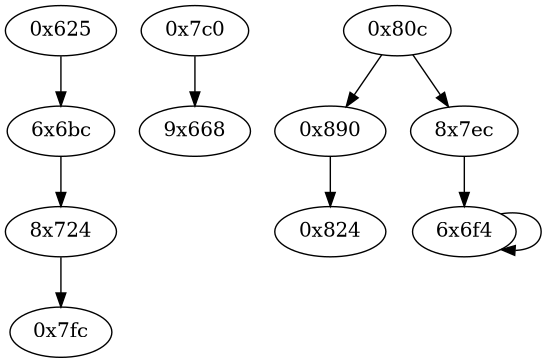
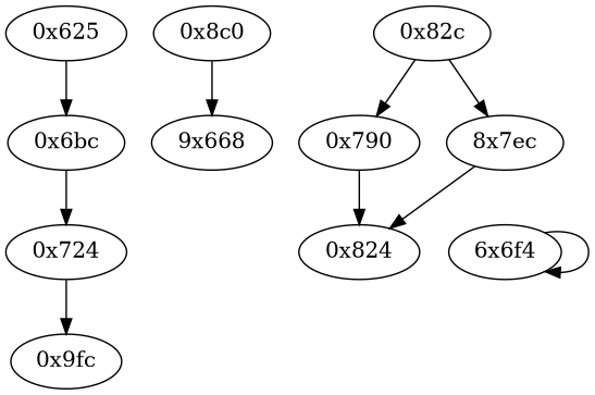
  digraph {
    node [opcode="[u'mov', u'bl', u'ldr', u'b']"]
-   "0x6bc" [opcode="[u'ldr', u'ldrb', u'strb', u'ldr', u'b']" label="6x6bc"]
-   "0x724" [opcode="[u'ldrb', u'str', u'ldr', u'ldr', u'ldr', u'cmp', u'mov', u'b']" label="8x724"]
-   "0x7fc"
+   "0x6bc" [opcode="[u'ldr', u'ldrb', u'strb', u'ldr', u'b']"]
+   "0x724" [opcode="[u'ldrb', u'str', u'ldr', u'ldr', u'ldr', u'cmp', u'mov', u'b']"]
+   "0x7fc" [label="0x9fc"]
    n4 [label="9x668" opcode="[u'ldr', u'cmp', u'mov', u'mov']"]
-   "0x7c0"
+   "0x7c0" [label="0x8c0"]
    "0x824" [opcode="[u'mov', u'sub', u'pop']"]
-   "0x790" [label="0x890"]
-   "0x80c" [opcode="[u'ldrb', u'ldr', u'ldr', u'cmp', u'mov', u'b']"]
+   "0x790"
+   "0x80c" [opcode="[u'ldrb', u'ldr', u'ldr', u'cmp', u'mov', u'b']" label="0x82c"]
    n9 [label="8x7ec"]
    n10 [label="6x6f4" opcode="[u'ldr', u'cmp', u'mov', u'mov', u'b']"]
    n11 [label="0x625" opcode="[u'push', u'add', u'sub', u'ldr', u'mov', u'ldr', u'ldr', u'ldr', u'add', u'ldr', u'add', u'ldr', u'add', u'ldr', u'add', u'b']"]
    "0x6bc" -> "0x724"
    "0x724" -> "0x7fc"
    "0x7c0" -> n4
    "0x790" -> "0x824"
    "0x80c" -> "0x790"
    "0x80c" -> n9
-   n9 -> n10
+   n9 -> "0x824"
    n10 -> n10
    n11 -> "0x6bc"
  }
